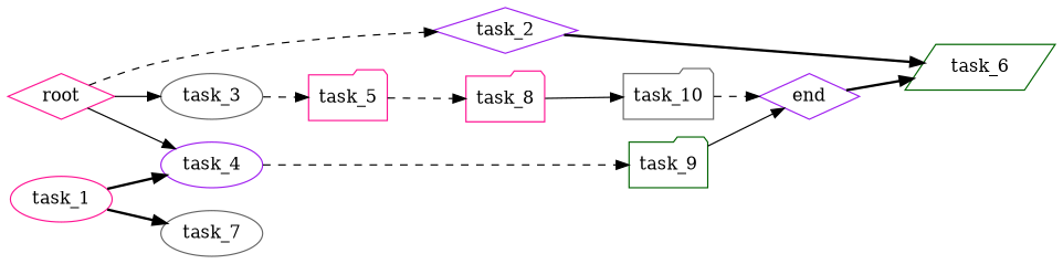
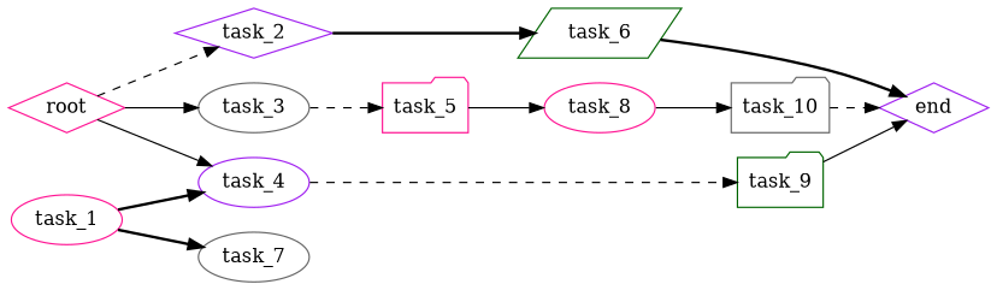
  digraph {
    rankdir=LR
    node [color=deeppink shape=ellipse]
    edge [style=solid]
    root [shape=diamond]
    task_2 [color=purple shape=diamond]
    task_3 [color=gray40]
    task_4 [color=purple]
    task_1
    task_7 [color=gray40]
    task_6 [color=darkgreen shape=parallelogram]
    task_5 [shape=folder]
    task_9 [color=darkgreen shape=folder]
    end [color=purple shape=diamond]
-   task_8 [shape=folder]
+   task_8
    task_10 [color=gray40 shape=folder]
    root -> task_2 [style=dashed]
    root -> task_3
    root -> task_4
    task_2 -> task_6 [style=bold]
    task_3 -> task_5 [style=dashed]
    task_4 -> task_9 [style=dashed]
    task_1 -> task_4 [style=bold]
    task_1 -> task_7 [style=bold]
-   end -> task_6 [style=bold]
-   task_5 -> task_8 [style=dashed]
+   task_6 -> end [style=bold]
+   task_5 -> task_8
    task_9 -> end
    task_8 -> task_10
    task_10 -> end [style=dashed]
  }
